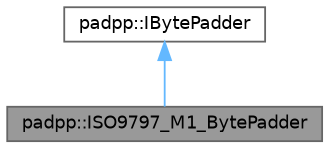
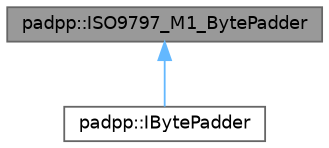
  digraph {
    node [color=gray40 fontname=Helvetica fontsize=10 shape=box style=filled]
    n1 [fillcolor=grey60 fontcolor=black height=0.2 label="padpp::ISO9797_M1_BytePadder" width=0.4]
    n2 [fillcolor=white height=0.2 label="padpp::IBytePadder" width=0.4]
-   n2 -> n1 [color=steelblue1 dir=back fontname=Helvetica fontsize=10 labelfontname=Helvetica labelfontsize=10 style=solid]
+   n1 -> n2 [color=steelblue1 dir=back fontname=Helvetica fontsize=10 labelfontname=Helvetica labelfontsize=10 style=solid]
  }
